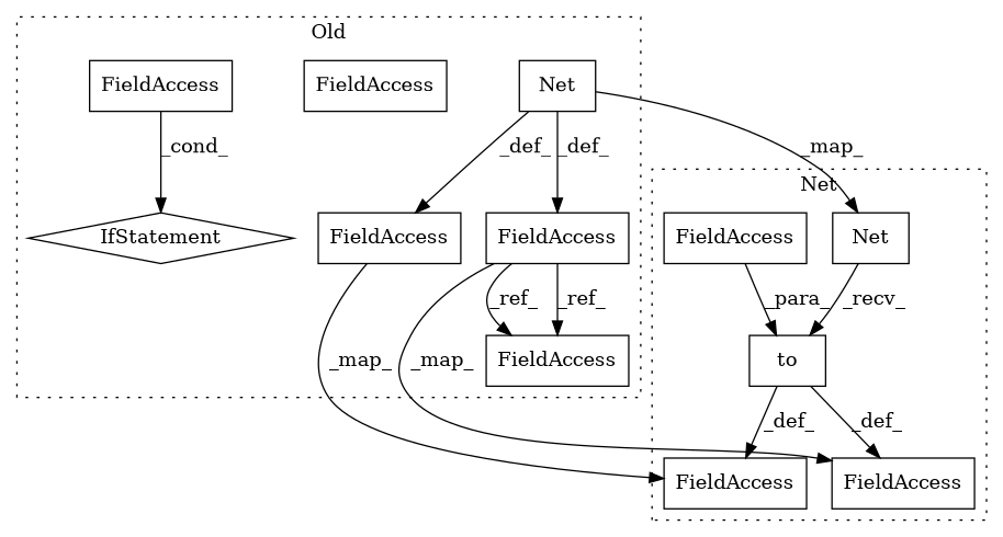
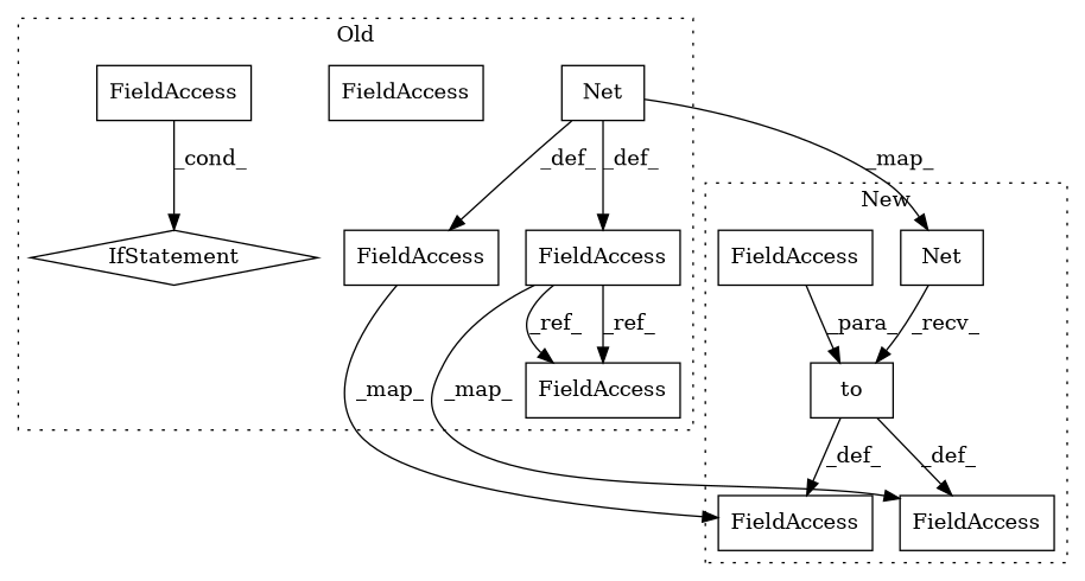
  digraph {
    node [a=22 l=5 s=2441 shape=box]
    n1 [a=32 label=Net s=2408]
    n2 [a=25 l="4,2" label=IfStatement s="2419,2431" shape=diamond]
    n3 [label=FieldAccess]
    n4 [l=8 label=FieldAccess s=2423]
    n5 [label=FieldAccess s=2402]
    n6 [l=9 label=FieldAccess s=2465]
    n7 [label=FieldAccess]
    n8 [a=32 label=Net s=2418]
    n9 [a=32 l="3,1" label=to s="2424,2433"]
    n10 [l=6 label=FieldAccess s=2427]
    n11 [label=FieldAccess s=2412]
    n12 [l=9 label=FieldAccess s=2440]
    subgraph cluster_1 {
      label=Old
      style=dotted
      n1
      n2
      n3
      n4
      n5
      n6
      n7
    }
    subgraph cluster_2 {
-     label=Net
+     label=New
      style=dotted
      n8
      n9
      n10
      n11
      n12
    }
    n1 -> n5 [label=_def_]
    n1 -> n6 [label=_def_]
    n1 -> n8 [label=_map_]
    n4 -> n2 [label=_cond_]
    n5 -> n7 [label=_ref_]
    n5 -> n7 [label=_ref_]
    n5 -> n11 [label=_map_]
    n6 -> n12 [label=_map_]
    n8 -> n9 [label=_recv_]
    n9 -> n11 [label=_def_]
    n9 -> n12 [label=_def_]
    n10 -> n9 [label=_para_]
  }
